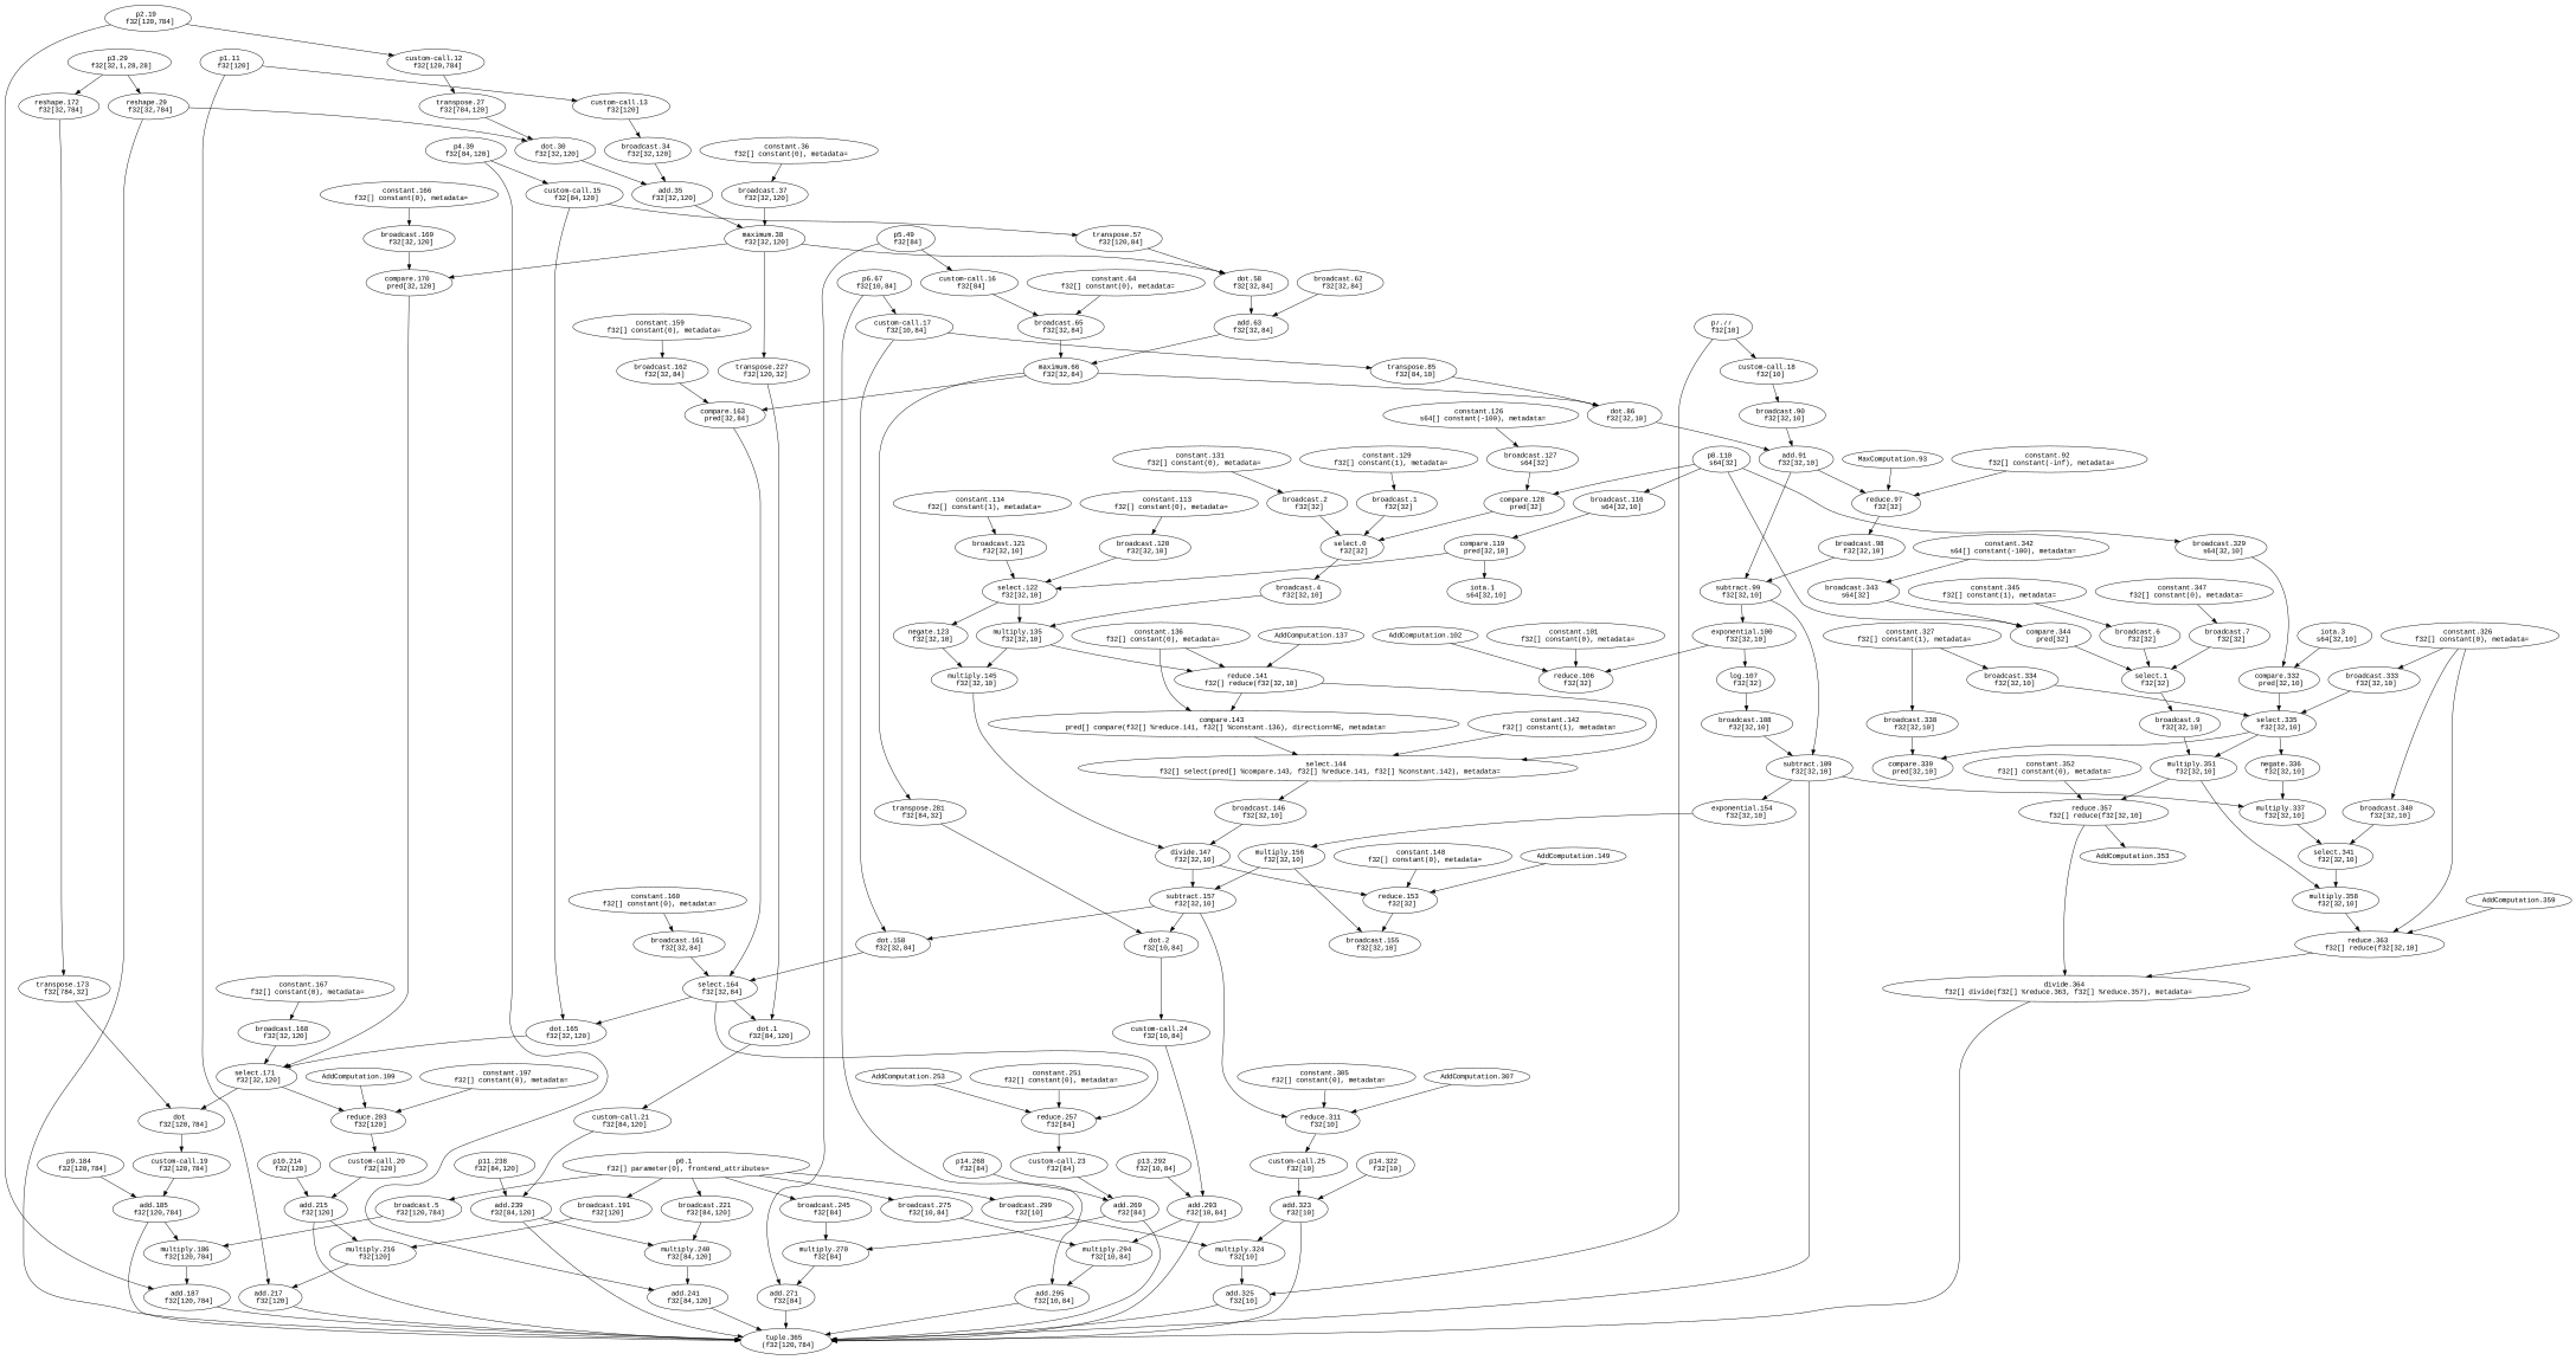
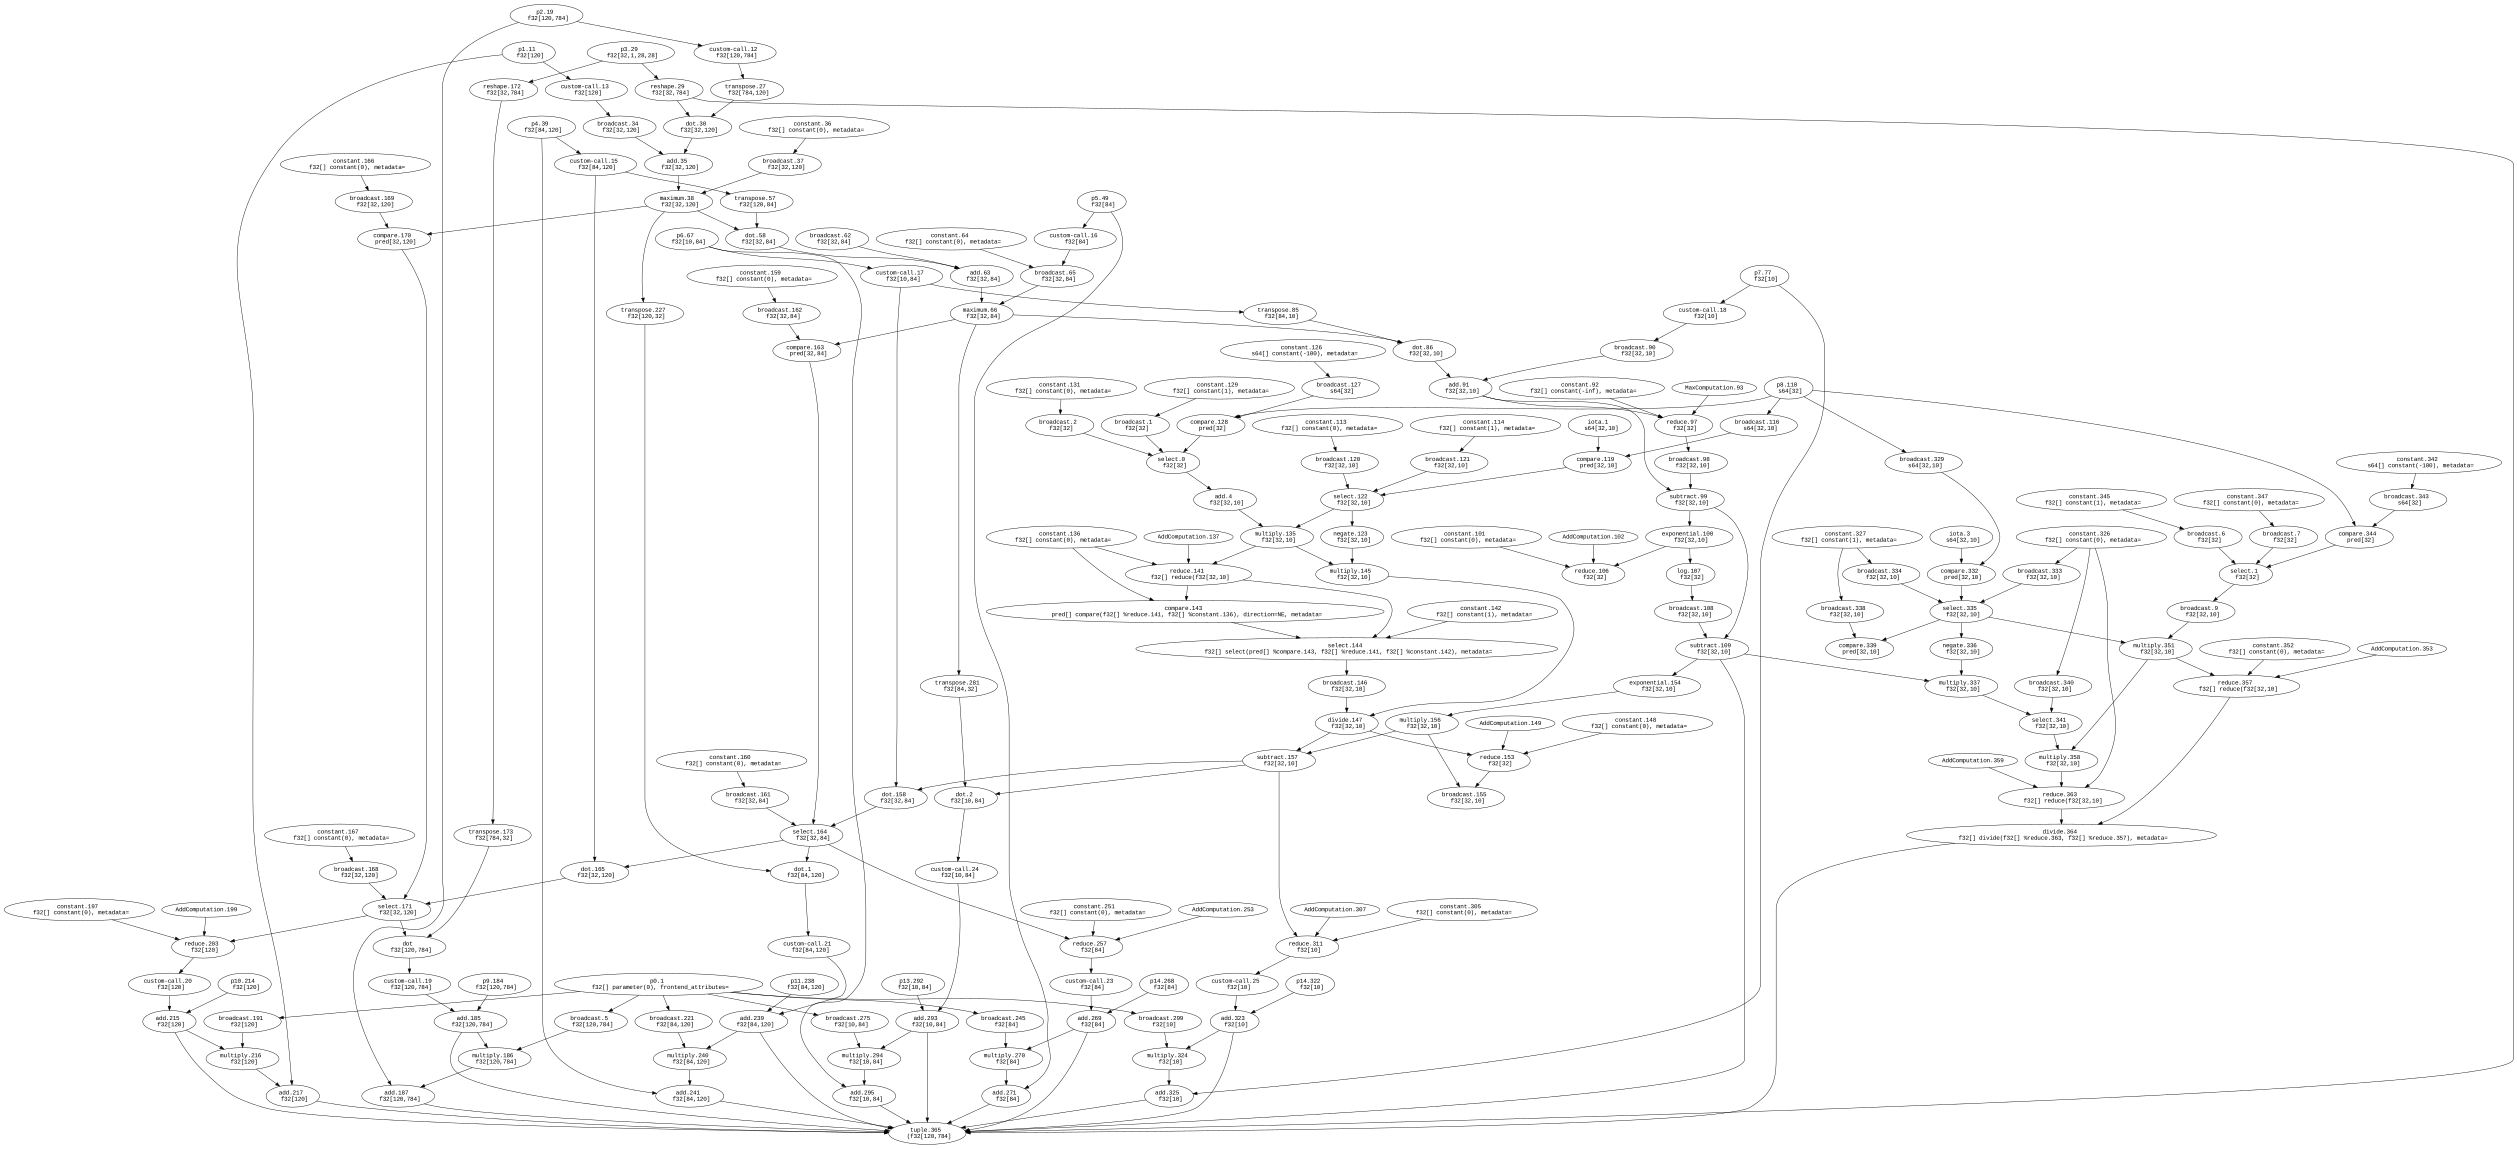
  digraph {
    fontname="Liberation Mono"
    node [fontname="Liberation Mono"]
    edge [fontname="Liberation Mono"]
    n1 [label="p2.19 \n f32[120,784]"]
    n2 [label="custom-call.12 \n f32[120,784]"]
    n3 [label="add.187 \n f32[120,784]"]
    n4 [label="transpose.27 \n f32[784,120]"]
    n5 [label="tuple.365 \n (f32[120,784]"]
    n6 [label="p9.184 \n f32[120,784]"]
    n7 [label="add.185 \n f32[120,784]"]
    n8 [label="multiply.186 \n f32[120,784]"]
    n9 [label="p3.29 \n f32[32,1,28,28]"]
    n10 [label="reshape.29 \n f32[32,784]"]
    n11 [label="reshape.172 \n f32[32,784]"]
    n12 [label="dot.30 \n f32[32,120]"]
    n13 [label="transpose.173 \n f32[784,32]"]
    n14 [label="add.35 \n f32[32,120]"]
    n15 [label="maximum.38 \n f32[32,120]"]
    n16 [label="p1.11 \n f32[120]"]
    n17 [label="custom-call.13 \n f32[120]"]
    n18 [label="add.217 \n f32[120]"]
    n19 [label="broadcast.34 \n f32[32,120]"]
    n20 [label="compare.170 \n pred[32,120]"]
    n21 [label="dot.58 \n f32[32,84]"]
    n22 [label="transpose.227 \n f32[120,32]"]
    n23 [label="constant.36 \n f32[] constant(0), metadata="]
    n24 [label="broadcast.37 \n f32[32,120]"]
    n25 [label="select.171 \n f32[32,120]"]
    n26 [label="add.63 \n f32[32,84]"]
    n27 [label="dot.1 \n f32[84,120]"]
    n28 [label="constant.166 \n f32[] constant(0), metadata="]
    n29 [label="broadcast.169 \n f32[32,120]"]
    n30 [label="dot \n f32[120,784]"]
    n31 [label="reduce.203 \n f32[120]"]
    n32 [label="p4.39 \n f32[84,120]"]
    n33 [label="custom-call.15 \n f32[84,120]"]
    n34 [label="add.241 \n f32[84,120]"]
    n35 [label="transpose.57 \n f32[120,84]"]
    n36 [label="dot.165 \n f32[32,120]"]
    n37 [label="maximum.66 \n f32[32,84]"]
    n38 [label="p5.49 \n f32[84]"]
    n39 [label="custom-call.16 \n f32[84]"]
    n40 [label="add.271 \n f32[84]"]
    n41 [label="broadcast.65 \n f32[32,84]"]
    n42 [label="broadcast.62 \n f32[32,84]"]
    n43 [label="compare.163 \n pred[32,84]"]
    n44 [label="dot.86 \n f32[32,10]"]
    n45 [label="transpose.281 \n f32[84,32]"]
    n46 [label="constant.64 \n f32[] constant(0), metadata="]
    n47 [label="select.164 \n f32[32,84]"]
    n48 [label="add.91 \n f32[32,10]"]
    n49 [label="dot.2 \n f32[10,84]"]
    n50 [label="constant.159 \n f32[] constant(0), metadata="]
    n51 [label="broadcast.162 \n f32[32,84]"]
    n52 [label="reduce.257 \n f32[84]"]
    n53 [label="p8.110 \n s64[32]"]
    n54 [label="broadcast.116 \n s64[32,10]"]
    n55 [label="compare.128 \n pred[32]"]
    n56 [label="broadcast.329 \n s64[32,10]"]
    n57 [label="compare.344 \n pred[32]"]
    n58 [label="compare.119 \n pred[32,10]"]
    n59 [label="select.0 \n f32[32]"]
    n60 [label="compare.332 \n pred[32,10]"]
    n61 [label="select.1 \n f32[32]"]
    n62 [label="select.122 \n f32[32,10]"]
    n63 [label="iota.1 \n s64[32,10]"]
    n64 [label="negate.123 \n f32[32,10]"]
    n65 [label="multiply.135 \n f32[32,10]"]
    n66 [label="constant.114 \n f32[] constant(1), metadata="]
    n67 [label="broadcast.121 \n f32[32,10]"]
    n68 [label="constant.113 \n f32[] constant(0), metadata="]
    n69 [label="broadcast.120 \n f32[32,10]"]
    n70 [label="multiply.145 \n f32[32,10]"]
    n71 [label="reduce.141 \n f32[] reduce(f32[32,10]"]
    n72 [label="divide.147 \n f32[32,10]"]
    n73 [label="constant.126 \n s64[] constant(-100), metadata="]
    n74 [label="broadcast.127 \n s64[32]"]
-   n75 [label="broadcast.4 \n f32[32,10]"]
+   n75 [label="add.4 \n f32[32,10]"]
    n76 [label="constant.129 \n f32[] constant(1), metadata="]
    n77 [label="broadcast.1 \n f32[32]"]
    n78 [label="constant.131 \n f32[] constant(0), metadata="]
    n79 [label="broadcast.2 \n f32[32]"]
    n80 [label="compare.143 \n pred[] compare(f32[] %reduce.141, f32[] %constant.136), direction=NE, metadata="]
    n81 [label="select.144 \n f32[] select(pred[] %compare.143, f32[] %reduce.141, f32[] %constant.142), metadata="]
    n82 [label="reduce.153 \n f32[32]"]
    n83 [label="subtract.157 \n f32[32,10]"]
    n84 [label="constant.136 \n f32[] constant(0), metadata="]
    n85 [label="broadcast.146 \n f32[32,10]"]
    n86 [label="constant.142 \n f32[] constant(1), metadata="]
    n87 [label="broadcast.155 \n f32[32,10]"]
    n88 [label="dot.158 \n f32[32,84]"]
    n89 [label="reduce.311 \n f32[10]"]
    n90 [label="p6.67 \n f32[10,84]"]
    n91 [label="custom-call.17 \n f32[10,84]"]
    n92 [label="add.295 \n f32[10,84]"]
    n93 [label="transpose.85 \n f32[84,10]"]
    n94 [label="reduce.97 \n f32[32]"]
    n95 [label="subtract.99 \n f32[32,10]"]
    n96 [label="p7.77 \n f32[10]"]
    n97 [label="custom-call.18 \n f32[10]"]
    n98 [label="add.325 \n f32[10]"]
    n99 [label="broadcast.90 \n f32[32,10]"]
    n100 [label="broadcast.98 \n f32[32,10]"]
    n101 [label="exponential.100 \n f32[32,10]"]
    n102 [label="subtract.109 \n f32[32,10]"]
    n103 [label="constant.92 \n f32[] constant(-inf), metadata="]
    n104 [label="reduce.106 \n f32[32]"]
    n105 [label="log.107 \n f32[32]"]
    n106 [label="exponential.154 \n f32[32,10]"]
    n107 [label="multiply.337 \n f32[32,10]"]
    n108 [label="constant.101 \n f32[] constant(0), metadata="]
    n109 [label="broadcast.108 \n f32[32,10]"]
    n110 [label="multiply.156 \n f32[32,10]"]
    n111 [label="select.341 \n f32[32,10]"]
    n112 [label="constant.148 \n f32[] constant(0), metadata="]
    n113 [label="custom-call.24 \n f32[10,84]"]
    n114 [label="custom-call.25 \n f32[10]"]
    n115 [label="constant.160 \n f32[] constant(0), metadata="]
    n116 [label="broadcast.161 \n f32[32,84]"]
    n117 [label="custom-call.21 \n f32[84,120]"]
    n118 [label="custom-call.23 \n f32[84]"]
    n119 [label="constant.167 \n f32[] constant(0), metadata="]
    n120 [label="broadcast.168 \n f32[32,120]"]
    n121 [label="custom-call.19 \n f32[120,784]"]
    n122 [label="custom-call.20 \n f32[120]"]
    n123 [label="p0.1 \n f32[] parameter(0), frontend_attributes="]
    n124 [label="broadcast.5 \n f32[120,784]"]
    n125 [label="broadcast.191 \n f32[120]"]
    n126 [label="broadcast.221 \n f32[84,120]"]
    n127 [label="broadcast.245 \n f32[84]"]
    n128 [label="broadcast.275 \n f32[10,84]"]
    n129 [label="broadcast.299 \n f32[10]"]
    n130 [label="multiply.216 \n f32[120]"]
    n131 [label="multiply.240 \n f32[84,120]"]
    n132 [label="multiply.270 \n f32[84]"]
    n133 [label="multiply.294 \n f32[10,84]"]
    n134 [label="multiply.324 \n f32[10]"]
    n135 [label="p10.214 \n f32[120]"]
    n136 [label="add.215 \n f32[120]"]
    n137 [label="constant.197 \n f32[] constant(0), metadata="]
    n138 [label="p11.238 \n f32[84,120]"]
    n139 [label="add.239 \n f32[84,120]"]
    n140 [label="p14.268 \n f32[84]"]
    n141 [label="add.269 \n f32[84]"]
    n142 [label="constant.251 \n f32[] constant(0), metadata="]
    n143 [label="p13.292 \n f32[10,84]"]
    n144 [label="add.293 \n f32[10,84]"]
    n145 [label="p14.322 \n f32[10]"]
    n146 [label="add.323 \n f32[10]"]
    n147 [label="constant.305 \n f32[] constant(0), metadata="]
    n148 [label="select.335 \n f32[32,10]"]
    n149 [label="iota.3 \n s64[32,10]"]
    n150 [label="compare.339 \n pred[32,10]"]
    n151 [label="negate.336 \n f32[32,10]"]
    n152 [label="multiply.351 \n f32[32,10]"]
    n153 [label="constant.327 \n f32[] constant(1), metadata="]
    n154 [label="broadcast.334 \n f32[32,10]"]
    n155 [label="broadcast.338 \n f32[32,10]"]
    n156 [label="constant.326 \n f32[] constant(0), metadata="]
    n157 [label="broadcast.333 \n f32[32,10]"]
    n158 [label="broadcast.340 \n f32[32,10]"]
    n159 [label="reduce.363 \n f32[] reduce(f32[32,10]"]
    n160 [label="divide.364 \n f32[] divide(f32[] %reduce.363, f32[] %reduce.357), metadata="]
    n161 [label="multiply.358 \n f32[32,10]"]
    n162 [label="reduce.357 \n f32[] reduce(f32[32,10]"]
    n163 [label="constant.342 \n s64[] constant(-100), metadata="]
    n164 [label="broadcast.343 \n s64[32]"]
    n165 [label="broadcast.9 \n f32[32,10]"]
    n166 [label="constant.345 \n f32[] constant(1), metadata="]
    n167 [label="broadcast.6 \n f32[32]"]
    n168 [label="constant.347 \n f32[] constant(0), metadata="]
    n169 [label="broadcast.7 \n f32[32]"]
    n170 [label="constant.352 \n f32[] constant(0), metadata="]
    "AddComputation.137"
    "MaxComputation.93"
    "AddComputation.102"
    "AddComputation.149"
    "AddComputation.199"
    "AddComputation.253"
    "AddComputation.307"
    "AddComputation.359"
    "AddComputation.353"
    n1 -> n2
    n1 -> n3
    n2 -> n4
    n3 -> n5
    n4 -> n12
    n6 -> n7
    n7 -> n5
    n7 -> n8
    n8 -> n3
    n9 -> n10
    n9 -> n11
    n10 -> n5
    n10 -> n12
    n11 -> n13
    n12 -> n14
    n13 -> n30
    n14 -> n15
    n15 -> n20
    n15 -> n21
    n15 -> n22
    n16 -> n17
    n16 -> n18
    n17 -> n19
    n18 -> n5
    n19 -> n14
    n20 -> n25
    n21 -> n26
    n22 -> n27
    n23 -> n24
    n24 -> n15
    n25 -> n30
    n25 -> n31
    n26 -> n37
    n27 -> n117
    n28 -> n29
    n29 -> n20
    n30 -> n121
    n31 -> n122
    n32 -> n33
    n32 -> n34
    n33 -> n35
    n33 -> n36
    n34 -> n5
    n35 -> n21
    n36 -> n25
    n37 -> n43
    n37 -> n44
    n37 -> n45
    n38 -> n39
    n38 -> n40
    n39 -> n41
    n40 -> n5
    n41 -> n37
    n42 -> n26
    n43 -> n47
    n44 -> n48
    n45 -> n49
    n46 -> n41
    n47 -> n27
    n47 -> n36
    n47 -> n52
    n48 -> n94
    n48 -> n95
    n49 -> n113
    n50 -> n51
    n51 -> n43
    n52 -> n118
    n53 -> n54
    n53 -> n55
    n53 -> n56
    n53 -> n57
    n54 -> n58
    n55 -> n59
    n56 -> n60
    n57 -> n61
    n58 -> n62
    n59 -> n75
    n60 -> n148
    n61 -> n165
    n62 -> n64
    n62 -> n65
-   n58 -> n63
+   n63 -> n58
    n64 -> n70
    n65 -> n70
    n65 -> n71
    n66 -> n67
    n67 -> n62
    n68 -> n69
    n69 -> n62
    n70 -> n72
    n71 -> n80
    n71 -> n81
    n72 -> n82
    n72 -> n83
    n73 -> n74
    n74 -> n55
    n75 -> n65
    n76 -> n77
    n77 -> n59
    n78 -> n79
    n79 -> n59
    n80 -> n81
    n81 -> n85
    n82 -> n87
    n83 -> n49
    n83 -> n88
    n83 -> n89
    n84 -> n71
    n84 -> n80
    n85 -> n72
    n86 -> n81
    n88 -> n47
    n89 -> n114
    n90 -> n91
    n90 -> n92
    n91 -> n88
    n91 -> n93
    n92 -> n5
    n93 -> n44
    n94 -> n100
    n95 -> n101
    n95 -> n102
    n96 -> n97
    n96 -> n98
    n97 -> n99
    n98 -> n5
    n99 -> n48
    n100 -> n95
    n101 -> n104
    n101 -> n105
    n102 -> n5
    n102 -> n106
    n102 -> n107
    n103 -> n94
    n105 -> n109
    n106 -> n110
    n107 -> n111
    n108 -> n104
    n109 -> n102
    n110 -> n83
    n110 -> n87
    n111 -> n161
    n112 -> n82
    n113 -> n144
    n114 -> n146
    n115 -> n116
    n116 -> n47
    n117 -> n139
    n118 -> n141
    n119 -> n120
    n120 -> n25
    n121 -> n7
    n122 -> n136
    n123 -> n124
    n123 -> n125
    n123 -> n126
    n123 -> n127
    n123 -> n128
    n123 -> n129
    n124 -> n8
    n125 -> n130
    n126 -> n131
    n127 -> n132
    n128 -> n133
    n129 -> n134
    n130 -> n18
    n131 -> n34
    n132 -> n40
    n133 -> n92
    n134 -> n98
    n135 -> n136
    n136 -> n5
    n136 -> n130
    n137 -> n31
    n138 -> n139
    n139 -> n5
    n139 -> n131
    n140 -> n141
    n141 -> n5
    n141 -> n132
    n142 -> n52
    n143 -> n144
    n144 -> n5
    n144 -> n133
    n145 -> n146
    n146 -> n5
    n146 -> n134
    n147 -> n89
    n148 -> n150
    n148 -> n151
    n148 -> n152
    n149 -> n60
    n151 -> n107
    n152 -> n161
    n152 -> n162
    n153 -> n154
    n153 -> n155
    n154 -> n148
    n155 -> n150
    n156 -> n157
    n156 -> n158
    n156 -> n159
    n157 -> n148
    n158 -> n111
    n159 -> n160
    n160 -> n5
    n161 -> n159
    n162 -> n160
    n163 -> n164
    n164 -> n57
    n165 -> n152
    n166 -> n167
    n167 -> n61
    n168 -> n169
    n169 -> n61
    n170 -> n162
    "AddComputation.137" -> n71
    "MaxComputation.93" -> n94
    "AddComputation.102" -> n104
    "AddComputation.149" -> n82
    "AddComputation.199" -> n31
    "AddComputation.253" -> n52
    "AddComputation.307" -> n89
    "AddComputation.359" -> n159
-   n162 -> "AddComputation.353"
+   "AddComputation.353" -> n162
  }
